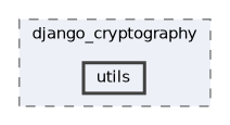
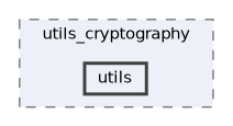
  digraph {
    compound=true
    n1 [color=grey25 fillcolor="#edf0f7" fontname=Helvetica fontsize=10 height=0.2 label=utils shape=box style="filled,bold" width=0.4]
    subgraph cluster_1 {
      bgcolor="#edf0f7"
      fontname=Helvetica
      fontsize=10
-     label=django_cryptography
+     label=utils_cryptography
      pencolor=grey50
      style="filled,dashed"
      n1
    }
  }
